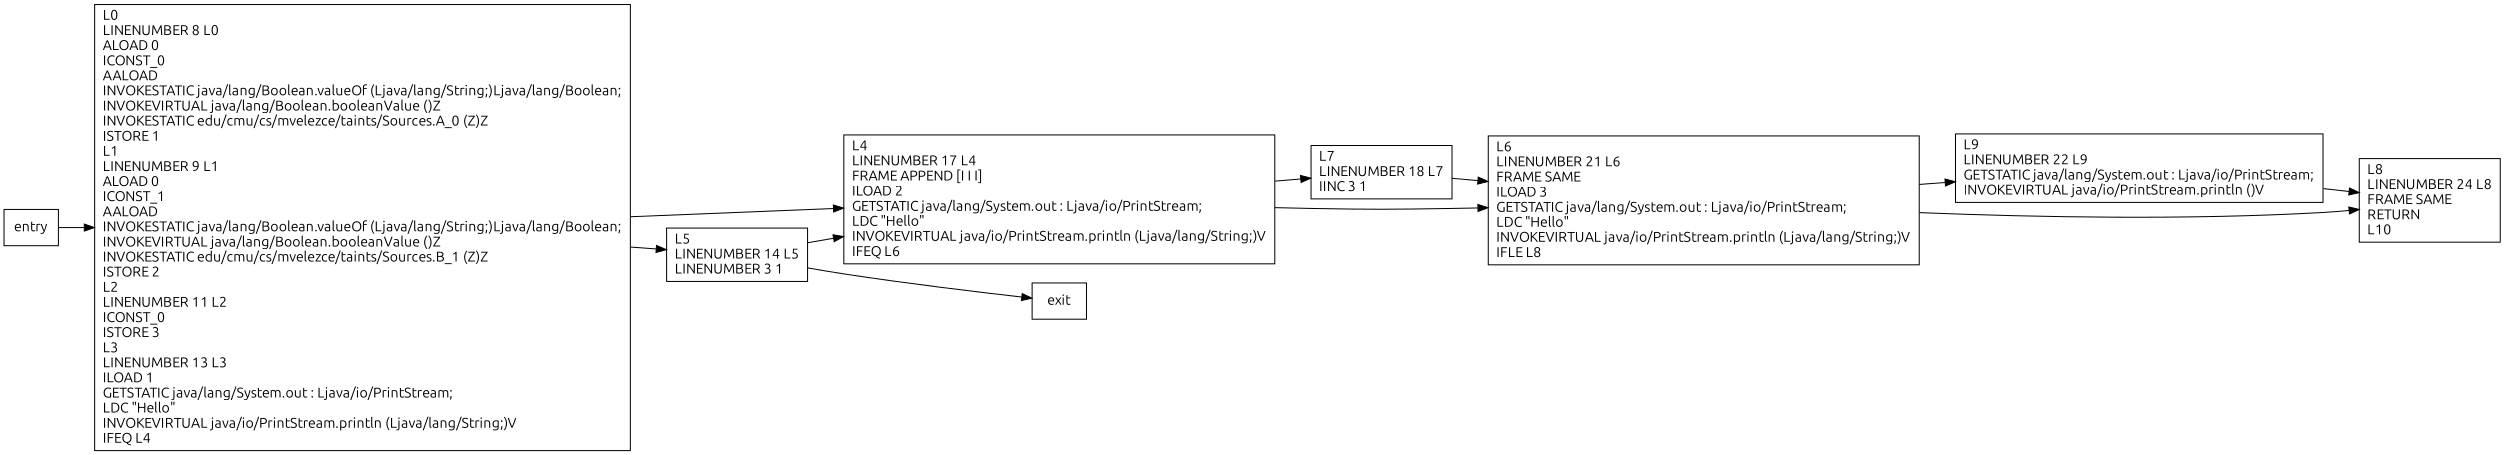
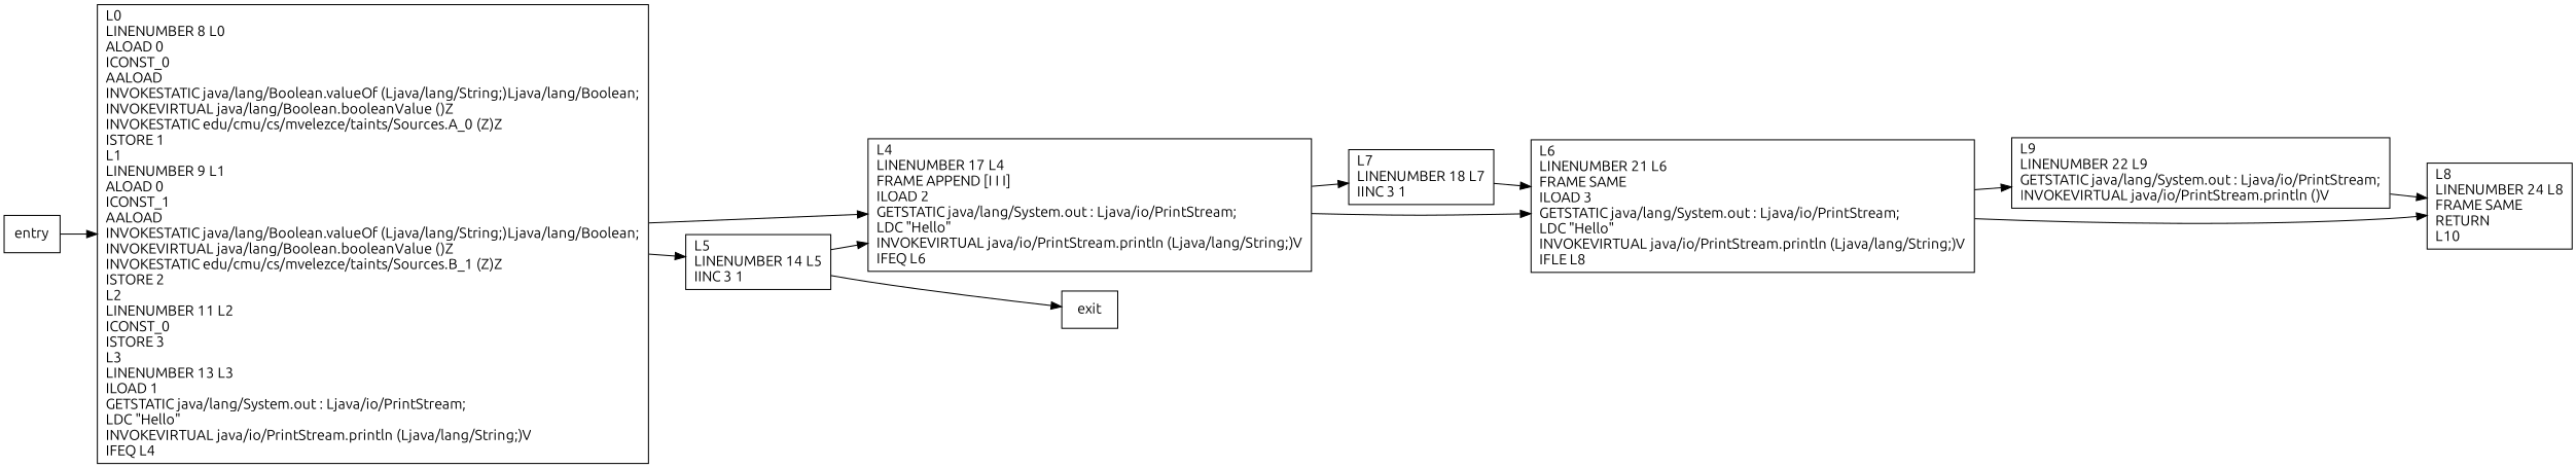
  digraph {
    fontname=Ubuntu
    rankdir=LR
    node [fontname=Ubuntu shape=record]
    edge [fontname=Ubuntu]
    n1 [label="L4\lLINENUMBER 17 L4\lFRAME APPEND [I I I]\lILOAD 2\lGETSTATIC java/lang/System.out : Ljava/io/PrintStream;\lLDC \"Hello\"\lINVOKEVIRTUAL java/io/PrintStream.println (Ljava/lang/String;)V\lIFEQ L6\l"]
    n2 [label="L7\lLINENUMBER 18 L7\lIINC 3 1\l"]
    n3 [label="L6\lLINENUMBER 21 L6\lFRAME SAME\lILOAD 3\lGETSTATIC java/lang/System.out : Ljava/io/PrintStream;\lLDC \"Hello\"\lINVOKEVIRTUAL java/io/PrintStream.println (Ljava/lang/String;)V\lIFLE L8\l"]
    n4 [label="L9\lLINENUMBER 22 L9\lGETSTATIC java/lang/System.out : Ljava/io/PrintStream;\lINVOKEVIRTUAL java/io/PrintStream.println ()V\l"]
    n5 [label="L8\lLINENUMBER 24 L8\lFRAME SAME\lRETURN\lL10\l"]
-   n6 [label="L5\lLINENUMBER 14 L5\lLINENUMBER 3 1\l"]
+   n6 [label="L5\lLINENUMBER 14 L5\lIINC 3 1\l"]
    exit
    n8 [label="L0\lLINENUMBER 8 L0\lALOAD 0\lICONST_0\lAALOAD\lINVOKESTATIC java/lang/Boolean.valueOf (Ljava/lang/String;)Ljava/lang/Boolean;\lINVOKEVIRTUAL java/lang/Boolean.booleanValue ()Z\lINVOKESTATIC edu/cmu/cs/mvelezce/taints/Sources.A_0 (Z)Z\lISTORE 1\lL1\lLINENUMBER 9 L1\lALOAD 0\lICONST_1\lAALOAD\lINVOKESTATIC java/lang/Boolean.valueOf (Ljava/lang/String;)Ljava/lang/Boolean;\lINVOKEVIRTUAL java/lang/Boolean.booleanValue ()Z\lINVOKESTATIC edu/cmu/cs/mvelezce/taints/Sources.B_1 (Z)Z\lISTORE 2\lL2\lLINENUMBER 11 L2\lICONST_0\lISTORE 3\lL3\lLINENUMBER 13 L3\lILOAD 1\lGETSTATIC java/lang/System.out : Ljava/io/PrintStream;\lLDC \"Hello\"\lINVOKEVIRTUAL java/io/PrintStream.println (Ljava/lang/String;)V\lIFEQ L4\l"]
    entry
    n1 -> n2
    n1 -> n3
    n2 -> n3
    n3 -> n4
    n3 -> n5
    n4 -> n5
    n6 -> n1
    n6 -> exit
    n8 -> n1
    n8 -> n6
    entry -> n8
  }
